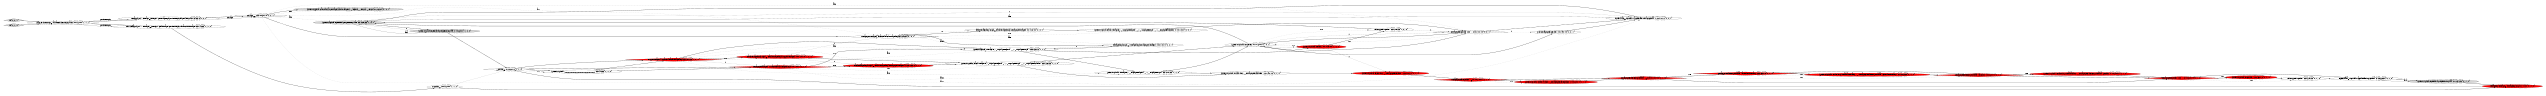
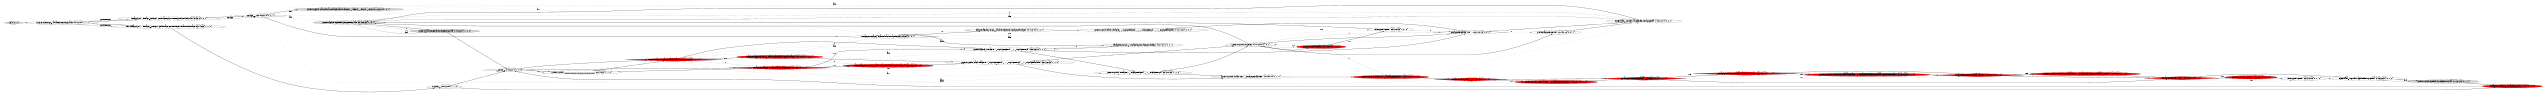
  digraph {
    rankdir=LR
    node [fillcolor=white shape=ellipse style=filled]
    edge [style=bold]
    n1 [fillcolor=lightgray label="System.out.println(\"Cannot find any messages based on ledgerId:\" + ledgerId + \" entryId:\" + entryId)@@@6@@@['0', '0', '1']"]
    n2 [label="List<Message<byte((>> messages = getTopics().peekMessages(persistentTopic,subName,numMessages)@@@4@@@['1', '1', '0']"]
    n3 [label="int position = 0@@@5@@@['1', '1', '0']"]
    n4 [fillcolor=red label="MessageImpl message = (MessageImpl)msg@@@7@@@['0', '1', '0']"]
    n5 [label="++position != 1@@@8@@@['1', '1', '0']" shape=diamond]
    n6 [fillcolor=red label="message.getBrokerEntryMetadata() != null@@@24@@@['0', '1', '0']" shape=diamond]
    n7 [fillcolor=red label="message.getProperties().size() > 0@@@32@@@['0', '1', '0']" shape=diamond]
    n8 [fillcolor=red label="message.getBrokerEntryMetadata().hasBrokerTimestamp()@@@25@@@['0', '1', '0']" shape=diamond]
    n9 [fillcolor=red label="message.getBrokerEntryMetadata().hasIndex()@@@28@@@['0', '1', '0']" shape=diamond]
    n10 [label="print(msg.getProperties())@@@34@@@['0', '1', '0']"]
    n11 [label="ByteBuf data = Unpooled.wrappedBuffer(msg.getData())@@@36@@@['0', '1', '0']"]
    n12 [fillcolor=red label="System.out.println(\"Properties:\")@@@33@@@['0', '1', '0']"]
    n13 [fillcolor=red label="System.out.println(\"Broker entry metadata timestamp: \" + message.getBrokerEntryMetadata().getBrokerTimestamp())@@@26@@@['0', '1', '0']"]
    n14 [fillcolor=red label="System.out.println(\"Broker entry metadata index: \" + message.getBrokerEntryMetadata().getIndex())@@@29@@@['0', '1', '0']"]
    n15 [label="print(msg.getProperties())@@@20@@@['1', '0', '0']"]
    n16 [fillcolor=lightgray label="System.out.println(ByteBufUtil.prettyHexDump(date))@@@22@@@['1', '0', '1']"]
    n17 [label="message.getProperties().size() > 0@@@17@@@['0', '0', '1']" shape=diamond]
    n18 [label="ByteBuf date = Unpooled.wrappedBuffer(message.getData())@@@21@@@['0', '0', '1']"]
    n19 [fillcolor=lightgray label="System.out.println(ByteBufUtil.prettyHexDump(data))@@@23@@@['1', '0', '0']"]
    n20 [label="print(message.getProperties())@@@19@@@['0', '0', '1']"]
    n21 [fillcolor=lightgray label="System.out.println(ByteBufUtil.prettyHexDump(data))@@@37@@@['0', '1', '0']"]
    n22 [label="System.out.println(\"Batch Message ID: \" + msgId.getLedgerId() + \":\" + msgId.getEntryId() + \":\" + msgId.getBatchIndex())@@@11@@@['0', '0', '1']"]
    n23 [label="System.out.println(\"Properties:\")@@@18@@@['1', '0', '1']"]
    n24 [fillcolor=red label="BatchMessageIdImpl msgId = (BatchMessageIdImpl)msg.getMessageId()@@@11@@@['1', '0', '0']"]
    n25 [label="message.getMessageId() instanceof BatchMessageIdImpl@@@9@@@['0', '0', '1']" shape=diamond]
    n26 [label="System.out.println(\"Batch Message ID: \" + msgId.getLedgerId() + \":\" + msgId.getEntryId() + \":\" + msgId.getBatchIndex())@@@13@@@['1', '1', '0']"]
    n27 [fillcolor=red label="BatchMessageIdImpl msgId = (BatchMessageIdImpl)message.getMessageId()@@@12@@@['0', '1', '0']"]
    n28 [label="MessageIdImpl msgId = (MessageIdImpl)message.getMessageId()@@@14@@@['0', '0', '1']"]
    n29 [label="BatchMessageIdImpl msgId = (BatchMessageIdImpl)message.getMessageId()@@@10@@@['0', '0', '1']"]
    n30 [label="System.out.println(\"Message ID: \" + msgId.getLedgerId() + \":\" + msgId.getEntryId())@@@15@@@['1', '1', '1']"]
    n31 [label="System.out.println(\"Publish time: \" + message.getPublishTime())@@@19@@@['0', '1', '0']"]
    n32 [fillcolor=red label="System.out.println(\"Event time: \" + message.getEventTime())@@@20@@@['0', '1', '0']"]
    n33 [fillcolor=red label="message.getDeliverAtTime() != 0@@@21@@@['0', '1', '0']" shape=diamond]
    n34 [fillcolor=red label="System.out.println(\"Deliver at time: \" + message.getDeliverAtTime())@@@22@@@['0', '1', '0']"]
    n35 [fillcolor=lightgray label="run['0', '0', '1']" shape=diamond]
    n36 [label="String persistentTopic = validatePersistentTopic(params)@@@3@@@['1', '1', '1']"]
    n37 [label="Message<byte((> message = getTopics().getMessageById(persistentTopic,ledgerId,entryId)@@@4@@@['0', '0', '1']"]
-   n38 [fillcolor=lightgray label="run['0', '1', '0']" shape=diamond]
    n39 [fillcolor=red label="message.getMessageId() instanceof BatchMessageIdImpl@@@11@@@['0', '1', '0']" shape=diamond]
    n40 [fillcolor=red label="msg.getMessageId() instanceof BatchMessageIdImpl@@@10@@@['1', '0', '0']" shape=diamond]
    n41 [label="System.out.println(\"-------------------------------------------------------------------------\")@@@9@@@['1', '1', '0']"]
    n42 [fillcolor=red label="System.out.println(\"Tenants:\")@@@19@@@['1', '0', '0']"]
    n43 [label="System.out.println(\"Message ID: \" + msgId.getLedgerId() + \":\" + msgId.getEntryId())@@@17@@@['1', '1', '0']"]
    n44 [label="message == null@@@5@@@['0', '0', '1']" shape=diamond]
    n2 -> n3
    n3 -> n4
-   n3 -> n5 [style=dashed]
+   n3 -> n5
    n4 -> n5
    n5 -> n39
    n5 -> n40
    n5 -> n41
    n5 -> n41 [label=true style=dotted]
    n6 -> n7
    n6 -> n8 [label=true style=dotted]
    n6 -> n8
    n6 -> n9 [label=true style=dotted]
    n7 -> n10 [label=true style=dotted]
    n7 -> n11
    n7 -> n12
    n7 -> n12 [label=true style=dotted]
    n8 -> n9
    n8 -> n13
    n8 -> n13 [label=true style=dotted]
    n9 -> n7
    n9 -> n14 [label=true style=dotted]
    n9 -> n14
    n10 -> n11
    n11 -> n21
    n11 -> n21 [label=data style=solid]
    n12 -> n10
    n13 -> n9
    n14 -> n7
    n15 -> n16
    n15 -> n17 [label=0 style=dashed]
    n16 -> n18 [label=0 style=dashed]
    n16 -> n19 [label=data style=solid]
    n16 -> n19
    n17 -> n18
    n17 -> n20 [label=0 style=dotted]
    n17 -> n23
    n17 -> n23 [label=true style=dotted]
    n18 -> n16 [label=date style=solid]
    n18 -> n16
    n19 -> n5
    n19 -> n16 [label=0 style=dashed]
    n20 -> n18
    n21 -> n4
    n22 -> n17
    n23 -> n15 [label=true style=dotted]
    n23 -> n16
    n23 -> n17 [label=0 style=dashed]
    n23 -> n20
    n23 -> n42
    n23 -> n42 [label=true style=dotted]
    n24 -> n25 [label=0 style=dashed]
    n24 -> n26
    n24 -> n27 [label=0 style=dashed]
    n25 -> n22 [label=true style=dotted]
    n25 -> n28 [label=false style=dotted]
    n25 -> n28
    n25 -> n29
    n25 -> n29 [label=true style=dotted]
    n25 -> n30 [label=false style=dotted]
    n26 -> n23
    n26 -> n31
    n27 -> n26
    n28 -> n30
    n29 -> n22
    n30 -> n17
    n30 -> n28 [label=0 style=dashed]
    n30 -> n43
    n31 -> n32
    n32 -> n33
    n33 -> n6
    n33 -> n34 [label=true style=dotted]
    n33 -> n34
    n34 -> n6
    n35 -> n36
    n36 -> n2
    n36 -> n2 [label=persistentTopic style=solid]
    n36 -> n37 [label=persistentTopic style=solid]
    n36 -> n37
    n37 -> n44
    n37 -> n44 [label=message style=solid]
-   n38 -> n36
    n39 -> n26 [label=true style=dotted]
    n39 -> n27
    n39 -> n27 [label=true style=dotted]
    n39 -> n30
    n39 -> n30 [label=false style=dotted]
    n39 -> n43 [label=false style=dotted]
    n40 -> n24 [label=true style=dotted]
    n40 -> n24
    n40 -> n26 [label=true style=dotted]
    n40 -> n30 [label=false style=dotted]
    n40 -> n30
    n40 -> n39 [label=0 style=dashed]
    n40 -> n43 [label=false style=dotted]
    n41 -> n39
    n41 -> n40
    n42 -> n15
    n42 -> n23 [label=0 style=dashed]
    n42 -> n32 [label=0 style=dashed]
    n43 -> n23
    n43 -> n31
    n44 -> n1 [label=true style=dotted]
    n44 -> n1
    n44 -> n16 [label=false style=dotted]
    n44 -> n17 [label=false style=dotted]
    n44 -> n18 [label=false style=dotted]
    n44 -> n25 [label=false style=dotted]
    n44 -> n25
  }
